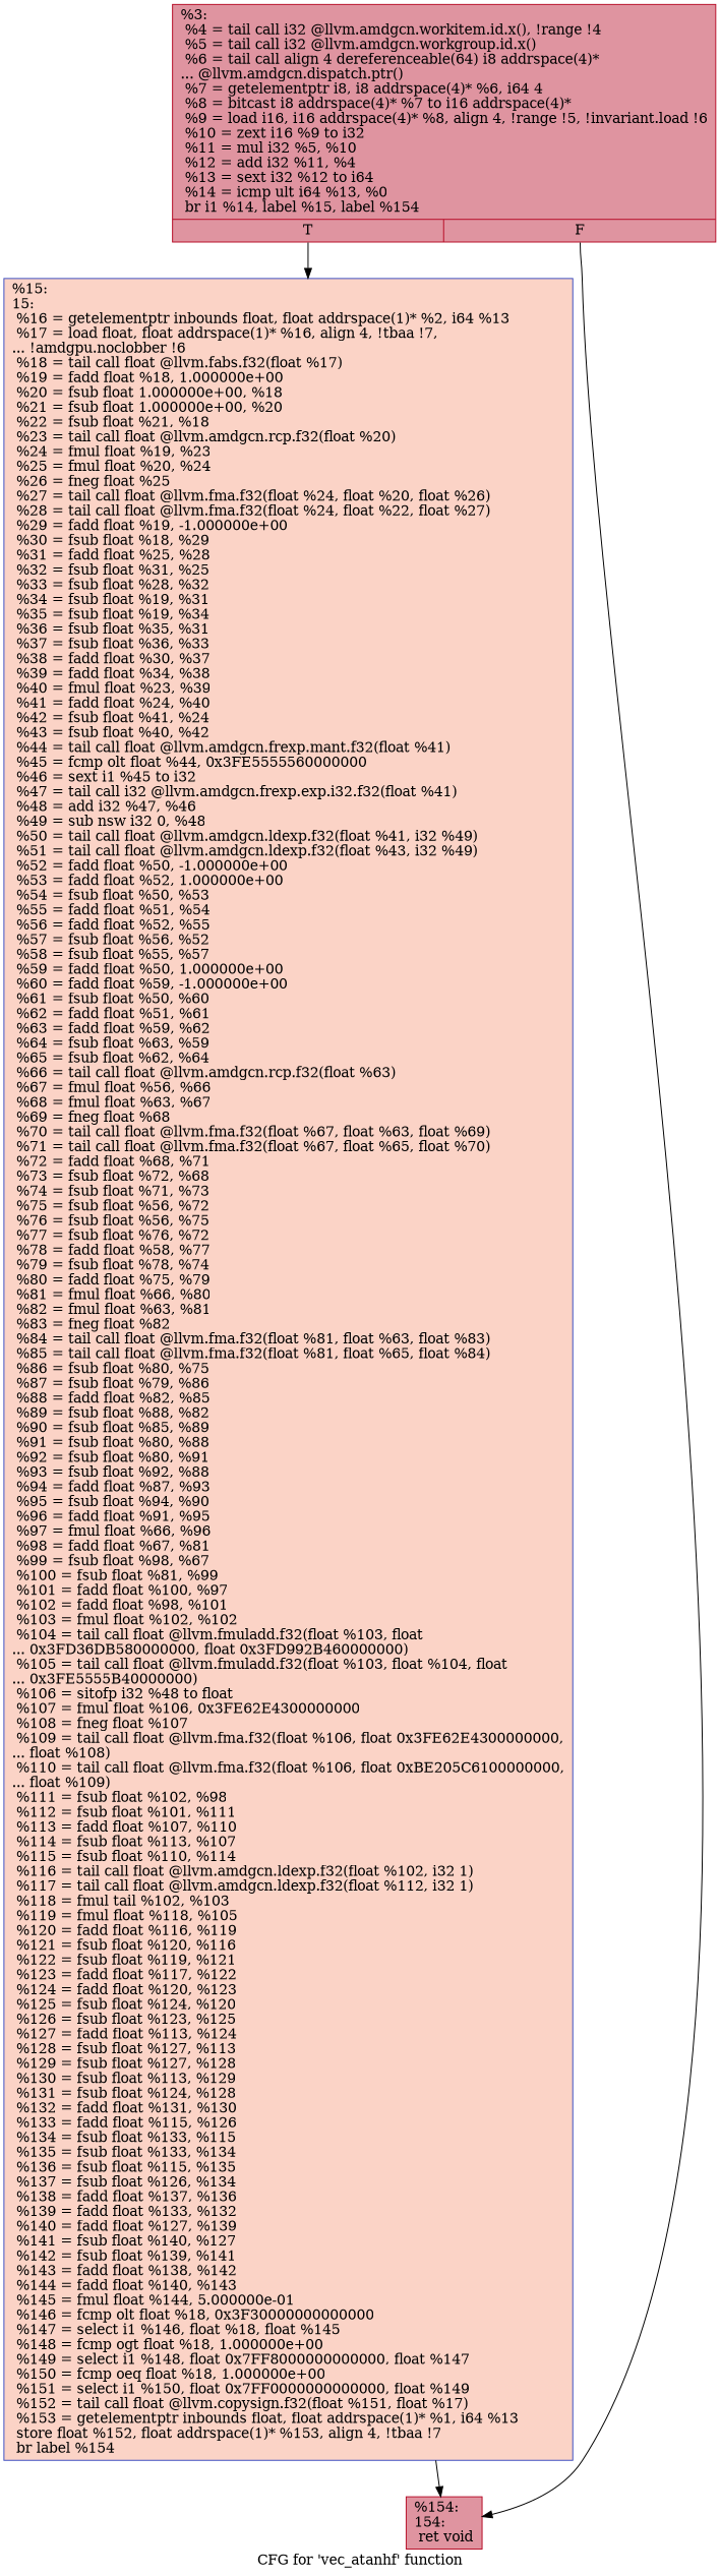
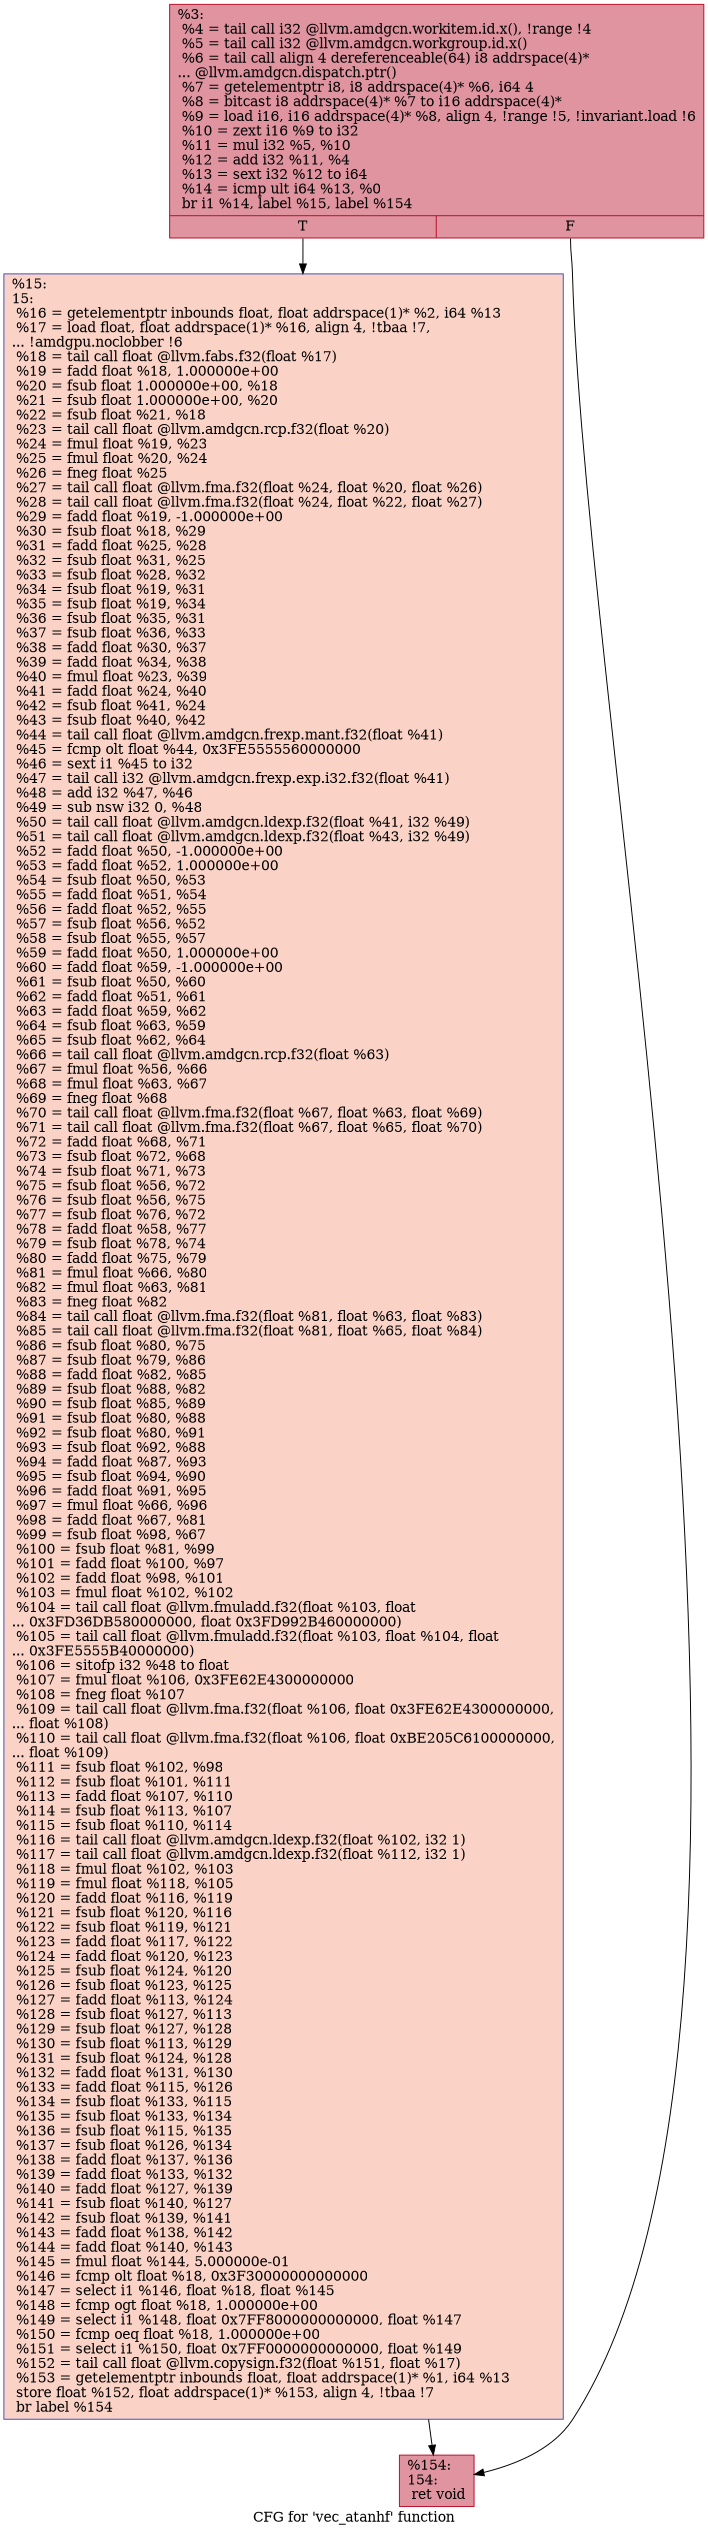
  digraph {
    label="CFG for 'vec_atanhf' function"
    fontname="DejaVu Serif"
    node [color="#b70d28ff" fillcolor="#b70d2870" shape=record style=filled fontname="DejaVu Serif"]
    edge [fontname="DejaVu Serif"]
    n1 [label="{%3:\l  %4 = tail call i32 @llvm.amdgcn.workitem.id.x(), !range !4\l  %5 = tail call i32 @llvm.amdgcn.workgroup.id.x()\l  %6 = tail call align 4 dereferenceable(64) i8 addrspace(4)*\l... @llvm.amdgcn.dispatch.ptr()\l  %7 = getelementptr i8, i8 addrspace(4)* %6, i64 4\l  %8 = bitcast i8 addrspace(4)* %7 to i16 addrspace(4)*\l  %9 = load i16, i16 addrspace(4)* %8, align 4, !range !5, !invariant.load !6\l  %10 = zext i16 %9 to i32\l  %11 = mul i32 %5, %10\l  %12 = add i32 %11, %4\l  %13 = sext i32 %12 to i64\l  %14 = icmp ult i64 %13, %0\l  br i1 %14, label %15, label %154\l|{<s0>T|<s1>F}}"]
-   n2 [color="#3d50c3ff" fillcolor="#f59c7d70" label="{%15:\l15:                                               \l  %16 = getelementptr inbounds float, float addrspace(1)* %2, i64 %13\l  %17 = load float, float addrspace(1)* %16, align 4, !tbaa !7,\l... !amdgpu.noclobber !6\l  %18 = tail call float @llvm.fabs.f32(float %17)\l  %19 = fadd float %18, 1.000000e+00\l  %20 = fsub float 1.000000e+00, %18\l  %21 = fsub float 1.000000e+00, %20\l  %22 = fsub float %21, %18\l  %23 = tail call float @llvm.amdgcn.rcp.f32(float %20)\l  %24 = fmul float %19, %23\l  %25 = fmul float %20, %24\l  %26 = fneg float %25\l  %27 = tail call float @llvm.fma.f32(float %24, float %20, float %26)\l  %28 = tail call float @llvm.fma.f32(float %24, float %22, float %27)\l  %29 = fadd float %19, -1.000000e+00\l  %30 = fsub float %18, %29\l  %31 = fadd float %25, %28\l  %32 = fsub float %31, %25\l  %33 = fsub float %28, %32\l  %34 = fsub float %19, %31\l  %35 = fsub float %19, %34\l  %36 = fsub float %35, %31\l  %37 = fsub float %36, %33\l  %38 = fadd float %30, %37\l  %39 = fadd float %34, %38\l  %40 = fmul float %23, %39\l  %41 = fadd float %24, %40\l  %42 = fsub float %41, %24\l  %43 = fsub float %40, %42\l  %44 = tail call float @llvm.amdgcn.frexp.mant.f32(float %41)\l  %45 = fcmp olt float %44, 0x3FE5555560000000\l  %46 = sext i1 %45 to i32\l  %47 = tail call i32 @llvm.amdgcn.frexp.exp.i32.f32(float %41)\l  %48 = add i32 %47, %46\l  %49 = sub nsw i32 0, %48\l  %50 = tail call float @llvm.amdgcn.ldexp.f32(float %41, i32 %49)\l  %51 = tail call float @llvm.amdgcn.ldexp.f32(float %43, i32 %49)\l  %52 = fadd float %50, -1.000000e+00\l  %53 = fadd float %52, 1.000000e+00\l  %54 = fsub float %50, %53\l  %55 = fadd float %51, %54\l  %56 = fadd float %52, %55\l  %57 = fsub float %56, %52\l  %58 = fsub float %55, %57\l  %59 = fadd float %50, 1.000000e+00\l  %60 = fadd float %59, -1.000000e+00\l  %61 = fsub float %50, %60\l  %62 = fadd float %51, %61\l  %63 = fadd float %59, %62\l  %64 = fsub float %63, %59\l  %65 = fsub float %62, %64\l  %66 = tail call float @llvm.amdgcn.rcp.f32(float %63)\l  %67 = fmul float %56, %66\l  %68 = fmul float %63, %67\l  %69 = fneg float %68\l  %70 = tail call float @llvm.fma.f32(float %67, float %63, float %69)\l  %71 = tail call float @llvm.fma.f32(float %67, float %65, float %70)\l  %72 = fadd float %68, %71\l  %73 = fsub float %72, %68\l  %74 = fsub float %71, %73\l  %75 = fsub float %56, %72\l  %76 = fsub float %56, %75\l  %77 = fsub float %76, %72\l  %78 = fadd float %58, %77\l  %79 = fsub float %78, %74\l  %80 = fadd float %75, %79\l  %81 = fmul float %66, %80\l  %82 = fmul float %63, %81\l  %83 = fneg float %82\l  %84 = tail call float @llvm.fma.f32(float %81, float %63, float %83)\l  %85 = tail call float @llvm.fma.f32(float %81, float %65, float %84)\l  %86 = fsub float %80, %75\l  %87 = fsub float %79, %86\l  %88 = fadd float %82, %85\l  %89 = fsub float %88, %82\l  %90 = fsub float %85, %89\l  %91 = fsub float %80, %88\l  %92 = fsub float %80, %91\l  %93 = fsub float %92, %88\l  %94 = fadd float %87, %93\l  %95 = fsub float %94, %90\l  %96 = fadd float %91, %95\l  %97 = fmul float %66, %96\l  %98 = fadd float %67, %81\l  %99 = fsub float %98, %67\l  %100 = fsub float %81, %99\l  %101 = fadd float %100, %97\l  %102 = fadd float %98, %101\l  %103 = fmul float %102, %102\l  %104 = tail call float @llvm.fmuladd.f32(float %103, float\l... 0x3FD36DB580000000, float 0x3FD992B460000000)\l  %105 = tail call float @llvm.fmuladd.f32(float %103, float %104, float\l... 0x3FE5555B40000000)\l  %106 = sitofp i32 %48 to float\l  %107 = fmul float %106, 0x3FE62E4300000000\l  %108 = fneg float %107\l  %109 = tail call float @llvm.fma.f32(float %106, float 0x3FE62E4300000000,\l... float %108)\l  %110 = tail call float @llvm.fma.f32(float %106, float 0xBE205C6100000000,\l... float %109)\l  %111 = fsub float %102, %98\l  %112 = fsub float %101, %111\l  %113 = fadd float %107, %110\l  %114 = fsub float %113, %107\l  %115 = fsub float %110, %114\l  %116 = tail call float @llvm.amdgcn.ldexp.f32(float %102, i32 1)\l  %117 = tail call float @llvm.amdgcn.ldexp.f32(float %112, i32 1)\l  %118 = fmul tail %102, %103\l  %119 = fmul float %118, %105\l  %120 = fadd float %116, %119\l  %121 = fsub float %120, %116\l  %122 = fsub float %119, %121\l  %123 = fadd float %117, %122\l  %124 = fadd float %120, %123\l  %125 = fsub float %124, %120\l  %126 = fsub float %123, %125\l  %127 = fadd float %113, %124\l  %128 = fsub float %127, %113\l  %129 = fsub float %127, %128\l  %130 = fsub float %113, %129\l  %131 = fsub float %124, %128\l  %132 = fadd float %131, %130\l  %133 = fadd float %115, %126\l  %134 = fsub float %133, %115\l  %135 = fsub float %133, %134\l  %136 = fsub float %115, %135\l  %137 = fsub float %126, %134\l  %138 = fadd float %137, %136\l  %139 = fadd float %133, %132\l  %140 = fadd float %127, %139\l  %141 = fsub float %140, %127\l  %142 = fsub float %139, %141\l  %143 = fadd float %138, %142\l  %144 = fadd float %140, %143\l  %145 = fmul float %144, 5.000000e-01\l  %146 = fcmp olt float %18, 0x3F30000000000000\l  %147 = select i1 %146, float %18, float %145\l  %148 = fcmp ogt float %18, 1.000000e+00\l  %149 = select i1 %148, float 0x7FF8000000000000, float %147\l  %150 = fcmp oeq float %18, 1.000000e+00\l  %151 = select i1 %150, float 0x7FF0000000000000, float %149\l  %152 = tail call float @llvm.copysign.f32(float %151, float %17)\l  %153 = getelementptr inbounds float, float addrspace(1)* %1, i64 %13\l  store float %152, float addrspace(1)* %153, align 4, !tbaa !7\l  br label %154\l}"]
+   n2 [color="#3d50c3ff" fillcolor="#f59c7d70" label="{%15:\l15:                                               \l  %16 = getelementptr inbounds float, float addrspace(1)* %2, i64 %13\l  %17 = load float, float addrspace(1)* %16, align 4, !tbaa !7,\l... !amdgpu.noclobber !6\l  %18 = tail call float @llvm.fabs.f32(float %17)\l  %19 = fadd float %18, 1.000000e+00\l  %20 = fsub float 1.000000e+00, %18\l  %21 = fsub float 1.000000e+00, %20\l  %22 = fsub float %21, %18\l  %23 = tail call float @llvm.amdgcn.rcp.f32(float %20)\l  %24 = fmul float %19, %23\l  %25 = fmul float %20, %24\l  %26 = fneg float %25\l  %27 = tail call float @llvm.fma.f32(float %24, float %20, float %26)\l  %28 = tail call float @llvm.fma.f32(float %24, float %22, float %27)\l  %29 = fadd float %19, -1.000000e+00\l  %30 = fsub float %18, %29\l  %31 = fadd float %25, %28\l  %32 = fsub float %31, %25\l  %33 = fsub float %28, %32\l  %34 = fsub float %19, %31\l  %35 = fsub float %19, %34\l  %36 = fsub float %35, %31\l  %37 = fsub float %36, %33\l  %38 = fadd float %30, %37\l  %39 = fadd float %34, %38\l  %40 = fmul float %23, %39\l  %41 = fadd float %24, %40\l  %42 = fsub float %41, %24\l  %43 = fsub float %40, %42\l  %44 = tail call float @llvm.amdgcn.frexp.mant.f32(float %41)\l  %45 = fcmp olt float %44, 0x3FE5555560000000\l  %46 = sext i1 %45 to i32\l  %47 = tail call i32 @llvm.amdgcn.frexp.exp.i32.f32(float %41)\l  %48 = add i32 %47, %46\l  %49 = sub nsw i32 0, %48\l  %50 = tail call float @llvm.amdgcn.ldexp.f32(float %41, i32 %49)\l  %51 = tail call float @llvm.amdgcn.ldexp.f32(float %43, i32 %49)\l  %52 = fadd float %50, -1.000000e+00\l  %53 = fadd float %52, 1.000000e+00\l  %54 = fsub float %50, %53\l  %55 = fadd float %51, %54\l  %56 = fadd float %52, %55\l  %57 = fsub float %56, %52\l  %58 = fsub float %55, %57\l  %59 = fadd float %50, 1.000000e+00\l  %60 = fadd float %59, -1.000000e+00\l  %61 = fsub float %50, %60\l  %62 = fadd float %51, %61\l  %63 = fadd float %59, %62\l  %64 = fsub float %63, %59\l  %65 = fsub float %62, %64\l  %66 = tail call float @llvm.amdgcn.rcp.f32(float %63)\l  %67 = fmul float %56, %66\l  %68 = fmul float %63, %67\l  %69 = fneg float %68\l  %70 = tail call float @llvm.fma.f32(float %67, float %63, float %69)\l  %71 = tail call float @llvm.fma.f32(float %67, float %65, float %70)\l  %72 = fadd float %68, %71\l  %73 = fsub float %72, %68\l  %74 = fsub float %71, %73\l  %75 = fsub float %56, %72\l  %76 = fsub float %56, %75\l  %77 = fsub float %76, %72\l  %78 = fadd float %58, %77\l  %79 = fsub float %78, %74\l  %80 = fadd float %75, %79\l  %81 = fmul float %66, %80\l  %82 = fmul float %63, %81\l  %83 = fneg float %82\l  %84 = tail call float @llvm.fma.f32(float %81, float %63, float %83)\l  %85 = tail call float @llvm.fma.f32(float %81, float %65, float %84)\l  %86 = fsub float %80, %75\l  %87 = fsub float %79, %86\l  %88 = fadd float %82, %85\l  %89 = fsub float %88, %82\l  %90 = fsub float %85, %89\l  %91 = fsub float %80, %88\l  %92 = fsub float %80, %91\l  %93 = fsub float %92, %88\l  %94 = fadd float %87, %93\l  %95 = fsub float %94, %90\l  %96 = fadd float %91, %95\l  %97 = fmul float %66, %96\l  %98 = fadd float %67, %81\l  %99 = fsub float %98, %67\l  %100 = fsub float %81, %99\l  %101 = fadd float %100, %97\l  %102 = fadd float %98, %101\l  %103 = fmul float %102, %102\l  %104 = tail call float @llvm.fmuladd.f32(float %103, float\l... 0x3FD36DB580000000, float 0x3FD992B460000000)\l  %105 = tail call float @llvm.fmuladd.f32(float %103, float %104, float\l... 0x3FE5555B40000000)\l  %106 = sitofp i32 %48 to float\l  %107 = fmul float %106, 0x3FE62E4300000000\l  %108 = fneg float %107\l  %109 = tail call float @llvm.fma.f32(float %106, float 0x3FE62E4300000000,\l... float %108)\l  %110 = tail call float @llvm.fma.f32(float %106, float 0xBE205C6100000000,\l... float %109)\l  %111 = fsub float %102, %98\l  %112 = fsub float %101, %111\l  %113 = fadd float %107, %110\l  %114 = fsub float %113, %107\l  %115 = fsub float %110, %114\l  %116 = tail call float @llvm.amdgcn.ldexp.f32(float %102, i32 1)\l  %117 = tail call float @llvm.amdgcn.ldexp.f32(float %112, i32 1)\l  %118 = fmul float %102, %103\l  %119 = fmul float %118, %105\l  %120 = fadd float %116, %119\l  %121 = fsub float %120, %116\l  %122 = fsub float %119, %121\l  %123 = fadd float %117, %122\l  %124 = fadd float %120, %123\l  %125 = fsub float %124, %120\l  %126 = fsub float %123, %125\l  %127 = fadd float %113, %124\l  %128 = fsub float %127, %113\l  %129 = fsub float %127, %128\l  %130 = fsub float %113, %129\l  %131 = fsub float %124, %128\l  %132 = fadd float %131, %130\l  %133 = fadd float %115, %126\l  %134 = fsub float %133, %115\l  %135 = fsub float %133, %134\l  %136 = fsub float %115, %135\l  %137 = fsub float %126, %134\l  %138 = fadd float %137, %136\l  %139 = fadd float %133, %132\l  %140 = fadd float %127, %139\l  %141 = fsub float %140, %127\l  %142 = fsub float %139, %141\l  %143 = fadd float %138, %142\l  %144 = fadd float %140, %143\l  %145 = fmul float %144, 5.000000e-01\l  %146 = fcmp olt float %18, 0x3F30000000000000\l  %147 = select i1 %146, float %18, float %145\l  %148 = fcmp ogt float %18, 1.000000e+00\l  %149 = select i1 %148, float 0x7FF8000000000000, float %147\l  %150 = fcmp oeq float %18, 1.000000e+00\l  %151 = select i1 %150, float 0x7FF0000000000000, float %149\l  %152 = tail call float @llvm.copysign.f32(float %151, float %17)\l  %153 = getelementptr inbounds float, float addrspace(1)* %1, i64 %13\l  store float %152, float addrspace(1)* %153, align 4, !tbaa !7\l  br label %154\l}"]
    n3 [label="{%154:\l154:                                              \l  ret void\l}"]
    n1 -> n2 [tailport=s0]
    n1 -> n3 [tailport=s1]
    n2 -> n3
  }
